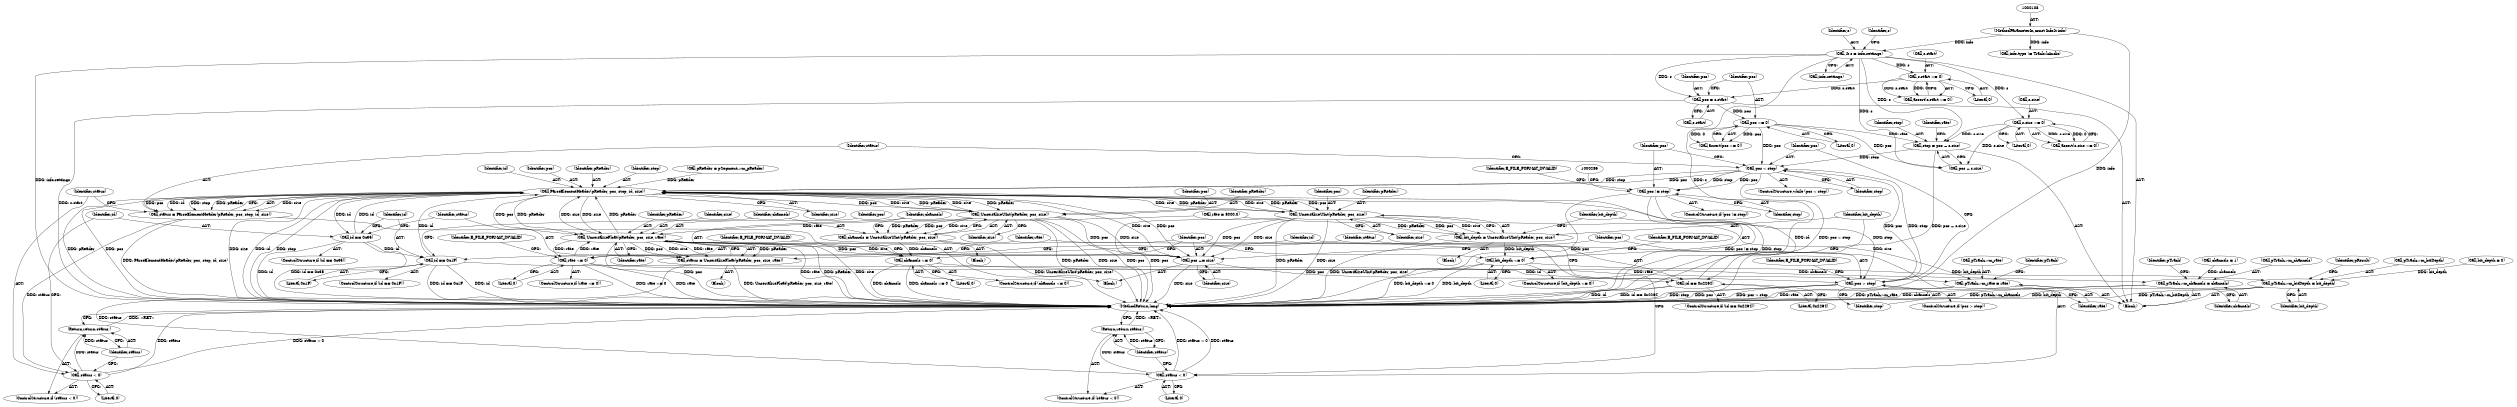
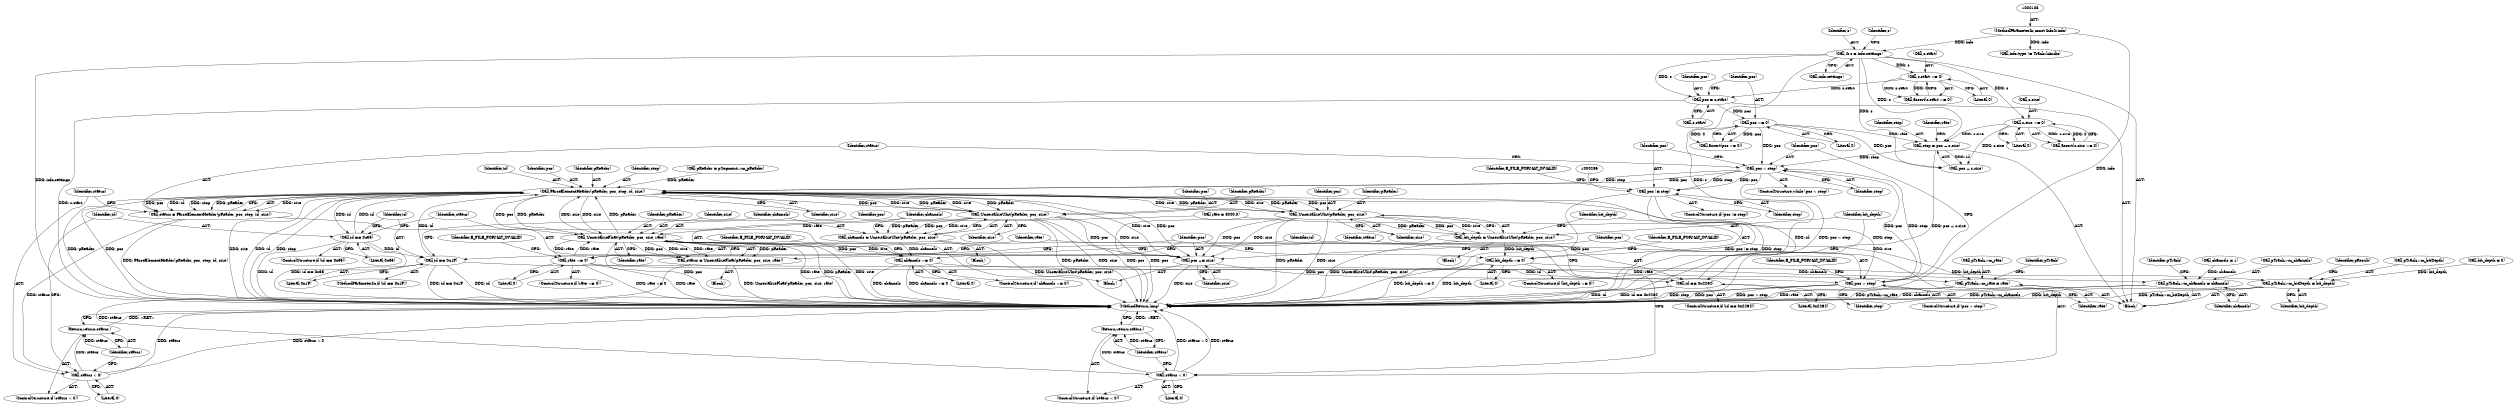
  digraph {
    n1 [label="(Call,stop = pos + s.size)"]
    n2 [label="(Call,pos < stop)"]
    n3 [label="(MethodReturn,long)"]
    n4 [label="(Block,)"]
    n5 [label="(Call,pos + s.size)"]
    n6 [label="(Call,ParseElementHeader(pReader, pos, stop, id, size))"]
    n7 [label="(Call,pos != stop)"]
    n8 [label="(ControlStructure,while (pos < stop))"]
    n9 [label="(Identifier,stop)"]
    n10 [label="(Return,return status;)"]
    n11 [label="(Return,return status;)"]
    n12 [label="(Call,pos >= 0)"]
    n13 [label="(Call,assert(pos >= 0))"]
    n14 [label="(Literal,0)"]
    n15 [label="(Call,pos = s.start)"]
    n16 [label="(Call,s.start)"]
    n17 [label="(Call,s.start >= 0)"]
    n18 [label="(Call,assert(s.start >= 0))"]
    n19 [label="(Literal,0)"]
    n20 [label="(Call,& s = info.settings)"]
    n21 [label="(Call,s.size >= 0)"]
    n22 [label="(Call,info.settings)"]
    n23 [label="(Literal,0)"]
    n24 [label="(Call,assert(s.size >= 0))"]
    n25 [label="(MethodParameterIn,const Info& info)"]
    n26 [label="(Call,info.type != Track::kAudio)"]
    1000108
    n28 [label="(Call,status = ParseElementHeader(pReader, pos, stop, id, size))"]
    n29 [label="(Call,id == 0x35)"]
    n30 [label="(Call,UnserializeFloat(pReader, pos, size, rate))"]
    n31 [label="(Call,pos += size)"]
    n32 [label="(Call,pos > stop)"]
    n33 [label="(Call,UnserializeUInt(pReader, pos, size))"]
    n34 [label="(Call,UnserializeUInt(pReader, pos, size))"]
    n35 [label="(Identifier,size)"]
    n36 [label="(Identifier,stop)"]
    n37 [label="(ControlStructure,if (pos != stop))"]
    n38 [label="(Call,status < 0)"]
    n39 [label="(Block,)"]
    n40 [label="(Call,id == 0x1F)"]
    n41 [label="(ControlStructure,if (id == 0x35))"]
+   n42 [label="(Literal,0x35)"]
    n43 [label="(Call,status = UnserializeFloat(pReader, pos, size, rate))"]
    n44 [label="(Call,rate <= 0)"]
    n45 [label="(Identifier,rate)"]
    n46 [label="(Identifier,size)"]
    n47 [label="(Identifier,stop)"]
    n48 [label="(ControlStructure,if (pos > stop))"]
    n49 [label="(Call,channels = UnserializeUInt(pReader, pos, size))"]
    n50 [label="(Identifier,size)"]
    n51 [label="(Call,bit_depth = UnserializeUInt(pReader, pos, size))"]
    n52 [label="(Identifier,size)"]
    n53 [label="(Literal,0)"]
    n54 [label="(ControlStructure,if (status < 0))"]
    n55 [label="(Identifier,status)"]
    n56 [label="(Call,id == 0x2264)"]
-   n57 [label="(ControlStructure,if (id == 0x1F))"]
+   n57 [label="(MethodParameterIn,if (id == 0x1F))"]
    n58 [label="(Literal,0x1F)"]
    n59 [label="(Literal,0x2264)"]
    n60 [label="(ControlStructure,if (id == 0x2264))"]
    n61 [label="(Call,status < 0)"]
    n62 [label="(Block,)"]
    n63 [label="(Call,pTrack->m_rate = rate)"]
    n64 [label="(ControlStructure,if (rate <= 0))"]
    n65 [label="(Literal,0)"]
    n66 [label="(Literal,0)"]
    n67 [label="(ControlStructure,if (status < 0))"]
    n68 [label="(Identifier,status)"]
    n69 [label="(Identifier,rate)"]
    n70 [label="(Call,channels <= 0)"]
    n71 [label="(Block,)"]
    n72 [label="(Call,pTrack->m_channels = channels)"]
    n73 [label="(Literal,0)"]
    n74 [label="(ControlStructure,if (channels <= 0))"]
    n75 [label="(Identifier,channels)"]
    n76 [label="(Call,bit_depth <= 0)"]
    n77 [label="(Block,)"]
    n78 [label="(Call,pTrack->m_bitDepth = bit_depth)"]
    n79 [label="(ControlStructure,if (bit_depth <= 0))"]
    n80 [label="(Literal,0)"]
    n81 [label="(Identifier,bit_depth)"]
    n82 [label="(Identifier,rate)"]
    n83 [label="(Identifier,s)"]
    n84 [label="(Call,s.start)"]
    n85 [label="(Identifier,pos)"]
    n86 [label="(Identifier,bit_depth)"]
    n87 [label="(Identifier,id)"]
    n88 [label="(Call,rate = 8000.0)"]
    n89 [label="(Identifier,pReader)"]
    n90 [label="(Identifier,pReader)"]
    n91 [label="(Identifier,pos)"]
    n92 [label="(Identifier,rate)"]
    n93 [label="(Call,pTrack->m_rate)"]
    n94 [label="(Identifier,pTrack)"]
    n95 [label="(Identifier,E_FILE_FORMAT_INVALID)"]
    n96 [label="(Identifier,stop)"]
    n97 [label="(Identifier,stop)"]
    n98 [label="(Identifier,id)"]
    n99 [label="(Identifier,s)"]
    n100 [label="(Call,pReader = pSegment->m_pReader)"]
    n101 [label="(Call,s.size)"]
    n102 [label="(Identifier,pos)"]
    n103 [label="(Identifier,pReader)"]
    n104 [label="(Identifier,id)"]
    n105 [label="(Identifier,pResult)"]
    n106 [label="(Identifier,id)"]
    n107 [label="(Identifier,pos)"]
    n108 [label="(Identifier,E_FILE_FORMAT_INVALID)"]
    n109 [label="(Identifier,bit_depth)"]
    n110 [label="(Identifier,status)"]
    n111 [label="(Identifier,E_FILE_FORMAT_INVALID)"]
    n112 [label="(Identifier,pos)"]
    n113 [label="(Call,pTrack->m_bitDepth)"]
    n114 [label="(Identifier,pReader)"]
    n115 [label="(Identifier,pos)"]
    n116 [label="(Identifier,E_FILE_FORMAT_INVALID)"]
    n117 [label="(Identifier,status)"]
    n118 [label="(Identifier,pos)"]
    n119 [label="(Identifier,channels)"]
    n120 [label="(Call,channels = 1)"]
    n121 [label="(Identifier,channels)"]
    n122 [label="(Identifier,pos)"]
    n123 [label="(Identifier,status)"]
    n124 [label="(Identifier,pos)"]
    n125 [label="(Call,pTrack->m_channels)"]
    n126 [label="(Call,bit_depth = 0)"]
    n127 [label="(Identifier,pTrack)"]
    n128 [label="(Identifier,pos)"]
    n129 [label="(Identifier,E_FILE_FORMAT_INVALID)"]
    n130 [label="(Identifier,status)"]
    n131 [label="(Identifier,size)"]
    n132 [label=1000286]
    n1 -> n2 [label="DDG: stop"]
    n1 -> n3 [label="DDG: pos + s.size"]
    n1 -> n4 [label="AST: "]
-   n1 -> n5 [label="CFG: "]
+   n1 -> n5 [label="DDG: id"]
    n2 -> n3 [label="DDG: pos < stop"]
    n2 -> n6 [label="DDG: pos"]
    n2 -> n6 [label="DDG: stop"]
    n2 -> n7 [label="DDG: pos"]
    n2 -> n7 [label="DDG: stop"]
    n2 -> n8 [label="AST: "]
    n2 -> n9 [label="CFG: "]
    n3 -> n10 [label="CFG: "]
    n3 -> n11 [label="CFG: "]
    n5 -> n1 [label="AST: "]
    n6 -> n3 [label="DDG: pos"]
    n6 -> n3 [label="DDG: stop"]
    n6 -> n3 [label="DDG: size"]
    n6 -> n3 [label="DDG: pReader"]
    n6 -> n3 [label="DDG: id"]
    n6 -> n28 [label="AST: "]
    n6 -> n28 [label="DDG: size"]
    n6 -> n28 [label="DDG: pos"]
    n6 -> n28 [label="DDG: id"]
    n6 -> n28 [label="DDG: stop"]
    n6 -> n28 [label="DDG: pReader"]
    n6 -> n29 [label="DDG: id"]
    n6 -> n30 [label="DDG: pReader"]
    n6 -> n30 [label="DDG: pos"]
    n6 -> n30 [label="DDG: size"]
    n6 -> n31 [label="DDG: size"]
    n6 -> n31 [label="DDG: pos"]
    n6 -> n32 [label="DDG: stop"]
    n6 -> n33 [label="DDG: pReader"]
    n6 -> n33 [label="DDG: pos"]
    n6 -> n33 [label="DDG: size"]
    n6 -> n34 [label="DDG: pReader"]
    n6 -> n34 [label="DDG: pos"]
    n6 -> n34 [label="DDG: size"]
    n6 -> n35 [label="CFG: "]
    n7 -> n3 [label="DDG: pos"]
    n7 -> n3 [label="DDG: pos != stop"]
    n7 -> n3 [label="DDG: stop"]
    n7 -> n36 [label="CFG: "]
    n7 -> n37 [label="AST: "]
    n9 -> n2 [label="AST: "]
    n10 -> n3 [label="DDG: <RET>"]
    n10 -> n54 [label="AST: "]
    n10 -> n55 [label="CFG: "]
    n11 -> n3 [label="DDG: <RET>"]
    n11 -> n67 [label="AST: "]
    n11 -> n68 [label="CFG: "]
    n12 -> n1 [label="DDG: rate"]
    n12 -> n2 [label="DDG: pos"]
    n12 -> n5 [label="DDG: pos"]
    n12 -> n13 [label="AST: "]
    n12 -> n13 [label="DDG: pos"]
    n12 -> n13 [label="DDG: 0"]
    n12 -> n14 [label="CFG: "]
    n13 -> n12 [label="CFG: "]
    n14 -> n12 [label="AST: "]
    n15 -> n3 [label="DDG: s.start"]
    n15 -> n4 [label="AST: "]
    n15 -> n12 [label="DDG: pos"]
    n15 -> n16 [label="CFG: "]
    n16 -> n15 [label="AST: "]
    n17 -> n15 [label="DDG: s.start"]
    n17 -> n18 [label="AST: "]
    n17 -> n18 [label="DDG: s.start"]
    n17 -> n18 [label="DDG: 0"]
    n17 -> n19 [label="CFG: "]
    n18 -> n17 [label="CFG: "]
    n19 -> n17 [label="AST: "]
    n20 -> n1 [label="DDG: s"]
    n20 -> n3 [label="DDG: s"]
    n20 -> n3 [label="DDG: info.settings"]
    n20 -> n4 [label="AST: "]
    n20 -> n5 [label="DDG: s"]
    n20 -> n15 [label="DDG: s"]
    n20 -> n17 [label="DDG: s"]
    n20 -> n21 [label="DDG: s"]
    n20 -> n22 [label="CFG: "]
    n21 -> n1 [label="DDG: s.size"]
    n21 -> n5 [label="DDG: s.size"]
    n21 -> n23 [label="CFG: "]
    n21 -> n24 [label="AST: "]
    n21 -> n24 [label="DDG: s.size"]
    n21 -> n24 [label="DDG: 0"]
    n22 -> n20 [label="AST: "]
    n23 -> n21 [label="AST: "]
    n24 -> n21 [label="CFG: "]
    n25 -> n3 [label="DDG: info"]
    n25 -> n20 [label="DDG: info"]
    n25 -> n26 [label="DDG: info"]
    1000108 -> n25 [label="AST: "]
    n28 -> n3 [label="DDG: ParseElementHeader(pReader, pos, stop, id, size)"]
    n28 -> n6 [label="CFG: "]
    n28 -> n38 [label="DDG: status"]
    n28 -> n39 [label="AST: "]
    n29 -> n3 [label="DDG: id"]
    n29 -> n3 [label="DDG: id == 0x35"]
    n29 -> n6 [label="DDG: id"]
    n29 -> n40 [label="DDG: id"]
    n29 -> n41 [label="AST: "]
+   n29 -> n42 [label="CFG: "]
    n30 -> n3 [label="DDG: pReader"]
    n30 -> n3 [label="DDG: size"]
    n30 -> n3 [label="DDG: pos"]
    n30 -> n3 [label="DDG: rate"]
    n30 -> n6 [label="DDG: pReader"]
    n30 -> n6 [label="DDG: size"]
    n30 -> n31 [label="DDG: size"]
    n30 -> n31 [label="DDG: pos"]
    n30 -> n43 [label="AST: "]
    n30 -> n43 [label="DDG: pReader"]
    n30 -> n43 [label="DDG: pos"]
    n30 -> n43 [label="DDG: size"]
    n30 -> n43 [label="DDG: rate"]
    n30 -> n44 [label="DDG: rate"]
    n30 -> n45 [label="CFG: "]
    n31 -> n3 [label="DDG: size"]
    n31 -> n32 [label="DDG: pos"]
    n31 -> n39 [label="AST: "]
    n31 -> n46 [label="CFG: "]
    n32 -> n2 [label="DDG: pos"]
    n32 -> n2 [label="DDG: stop"]
    n32 -> n3 [label="DDG: pos"]
    n32 -> n3 [label="DDG: pos > stop"]
    n32 -> n3 [label="DDG: stop"]
    n32 -> n47 [label="CFG: "]
    n32 -> n48 [label="AST: "]
    n33 -> n3 [label="DDG: pReader"]
    n33 -> n3 [label="DDG: size"]
    n33 -> n3 [label="DDG: pos"]
    n33 -> n6 [label="DDG: pReader"]
    n33 -> n6 [label="DDG: size"]
    n33 -> n31 [label="DDG: size"]
    n33 -> n31 [label="DDG: pos"]
    n33 -> n49 [label="AST: "]
    n33 -> n49 [label="DDG: pReader"]
    n33 -> n49 [label="DDG: pos"]
    n33 -> n49 [label="DDG: size"]
    n33 -> n50 [label="CFG: "]
    n34 -> n3 [label="DDG: pReader"]
    n34 -> n3 [label="DDG: size"]
    n34 -> n3 [label="DDG: pos"]
    n34 -> n6 [label="DDG: pReader"]
    n34 -> n6 [label="DDG: size"]
    n34 -> n31 [label="DDG: size"]
    n34 -> n31 [label="DDG: pos"]
    n34 -> n51 [label="AST: "]
    n34 -> n51 [label="DDG: pReader"]
    n34 -> n51 [label="DDG: pos"]
    n34 -> n51 [label="DDG: size"]
    n34 -> n52 [label="CFG: "]
    n35 -> n6 [label="AST: "]
    n36 -> n7 [label="AST: "]
    n38 -> n3 [label="DDG: status"]
    n38 -> n3 [label="DDG: status < 0"]
    n38 -> n10 [label="DDG: status"]
    n38 -> n53 [label="CFG: "]
    n38 -> n54 [label="AST: "]
    n40 -> n3 [label="DDG: id"]
    n40 -> n3 [label="DDG: id == 0x1F"]
    n40 -> n6 [label="DDG: id"]
    n40 -> n56 [label="DDG: id"]
    n40 -> n57 [label="AST: "]
    n40 -> n58 [label="CFG: "]
+   n42 -> n29 [label="AST: "]
    n43 -> n3 [label="DDG: UnserializeFloat(pReader, pos, size, rate)"]
    n43 -> n30 [label="CFG: "]
    n43 -> n61 [label="DDG: status"]
    n43 -> n62 [label="AST: "]
    n44 -> n3 [label="DDG: rate <= 0"]
    n44 -> n3 [label="DDG: rate"]
    n44 -> n30 [label="DDG: rate"]
    n44 -> n63 [label="DDG: rate"]
    n44 -> n64 [label="AST: "]
    n44 -> n65 [label="CFG: "]
    n45 -> n30 [label="AST: "]
    n46 -> n31 [label="AST: "]
    n47 -> n32 [label="AST: "]
    n49 -> n3 [label="DDG: UnserializeUInt(pReader, pos, size)"]
    n49 -> n33 [label="CFG: "]
    n49 -> n70 [label="DDG: channels"]
    n49 -> n71 [label="AST: "]
    n50 -> n33 [label="AST: "]
    n51 -> n3 [label="DDG: UnserializeUInt(pReader, pos, size)"]
    n51 -> n34 [label="CFG: "]
    n51 -> n76 [label="DDG: bit_depth"]
    n51 -> n77 [label="AST: "]
    n52 -> n34 [label="AST: "]
    n53 -> n38 [label="AST: "]
    n55 -> n10 [label="AST: "]
    n55 -> n10 [label="DDG: status"]
    n55 -> n38 [label="CFG: "]
    n56 -> n3 [label="DDG: id == 0x2264"]
    n56 -> n3 [label="DDG: id"]
    n56 -> n6 [label="DDG: id"]
    n56 -> n59 [label="CFG: "]
    n56 -> n60 [label="AST: "]
    n58 -> n40 [label="AST: "]
    n59 -> n56 [label="AST: "]
    n61 -> n3 [label="DDG: status < 0"]
    n61 -> n3 [label="DDG: status"]
    n61 -> n11 [label="DDG: status"]
    n61 -> n66 [label="CFG: "]
    n61 -> n67 [label="AST: "]
    n63 -> n3 [label="DDG: rate"]
    n63 -> n3 [label="DDG: pTrack->m_rate"]
    n63 -> n4 [label="AST: "]
    n63 -> n69 [label="CFG: "]
    n65 -> n44 [label="AST: "]
    n66 -> n61 [label="AST: "]
    n68 -> n11 [label="AST: "]
    n68 -> n11 [label="DDG: status"]
    n68 -> n61 [label="CFG: "]
    n69 -> n63 [label="AST: "]
    n70 -> n3 [label="DDG: channels"]
    n70 -> n3 [label="DDG: channels <= 0"]
    n70 -> n72 [label="DDG: channels"]
    n70 -> n73 [label="CFG: "]
    n70 -> n74 [label="AST: "]
    n72 -> n3 [label="DDG: pTrack->m_channels"]
    n72 -> n3 [label="DDG: channels"]
    n72 -> n4 [label="AST: "]
    n72 -> n75 [label="CFG: "]
    n73 -> n70 [label="AST: "]
    n75 -> n72 [label="AST: "]
    n76 -> n3 [label="DDG: bit_depth <= 0"]
    n76 -> n3 [label="DDG: bit_depth"]
    n76 -> n78 [label="DDG: bit_depth"]
    n76 -> n79 [label="AST: "]
    n76 -> n80 [label="CFG: "]
    n78 -> n3 [label="DDG: bit_depth"]
    n78 -> n3 [label="DDG: pTrack->m_bitDepth"]
    n78 -> n4 [label="AST: "]
    n78 -> n81 [label="CFG: "]
    n80 -> n76 [label="AST: "]
    n81 -> n78 [label="AST: "]
    n82 -> n1 [label="CFG: "]
    n83 -> n20 [label="AST: "]
    n84 -> n17 [label="AST: "]
    n85 -> n30 [label="AST: "]
    n86 -> n51 [label="CFG: "]
    n86 -> n76 [label="AST: "]
    n87 -> n40 [label="CFG: "]
    n87 -> n56 [label="AST: "]
    n88 -> n30 [label="DDG: rate"]
    n88 -> n63 [label="DDG: size"]
    n89 -> n6 [label="AST: "]
    n90 -> n30 [label="AST: "]
    n91 -> n31 [label="CFG: "]
    n91 -> n32 [label="AST: "]
    n92 -> n44 [label="AST: "]
    n92 -> n61 [label="CFG: "]
    n93 -> n63 [label="AST: "]
    n94 -> n63 [label="CFG: "]
    n95 -> n76 [label="CFG: "]
    n96 -> n1 [label="AST: "]
    n97 -> n6 [label="AST: "]
    n98 -> n29 [label="AST: "]
    n98 -> n38 [label="CFG: "]
    n99 -> n20 [label="CFG: "]
    n100 -> n6 [label="DDG: pReader"]
    n101 -> n21 [label="AST: "]
    n102 -> n33 [label="AST: "]
    n103 -> n34 [label="AST: "]
    n104 -> n29 [label="CFG: "]
    n104 -> n40 [label="AST: "]
    n105 -> n78 [label="CFG: "]
    n106 -> n6 [label="AST: "]
    n107 -> n12 [label="AST: "]
    n107 -> n15 [label="CFG: "]
    n108 -> n70 [label="CFG: "]
    n109 -> n51 [label="AST: "]
    n109 -> n56 [label="CFG: "]
    n110 -> n2 [label="CFG: "]
    n110 -> n28 [label="AST: "]
    n111 -> n44 [label="CFG: "]
    n112 -> n6 [label="AST: "]
    n113 -> n78 [label="AST: "]
    n114 -> n33 [label="AST: "]
    n115 -> n31 [label="AST: "]
    n115 -> n44 [label="CFG: "]
    n115 -> n56 [label="CFG: "]
    n115 -> n70 [label="CFG: "]
    n115 -> n76 [label="CFG: "]
    n116 -> n7 [label="CFG: "]
    n117 -> n29 [label="CFG: "]
    n117 -> n43 [label="AST: "]
    n118 -> n34 [label="AST: "]
    n119 -> n49 [label="CFG: "]
    n119 -> n70 [label="AST: "]
    n120 -> n72 [label="DDG: channels"]
    n121 -> n40 [label="CFG: "]
    n121 -> n49 [label="AST: "]
    n122 -> n2 [label="AST: "]
    n122 -> n32 [label="CFG: "]
    n123 -> n43 [label="CFG: "]
    n123 -> n61 [label="AST: "]
    n124 -> n15 [label="AST: "]
    n125 -> n72 [label="AST: "]
    n126 -> n78 [label="DDG: bit_depth"]
    n127 -> n72 [label="CFG: "]
    n128 -> n2 [label="CFG: "]
    n128 -> n7 [label="AST: "]
    n129 -> n32 [label="CFG: "]
    n130 -> n28 [label="CFG: "]
    n130 -> n38 [label="AST: "]
    n131 -> n30 [label="AST: "]
    n132 -> n7 [label="CFG: "]
  }
